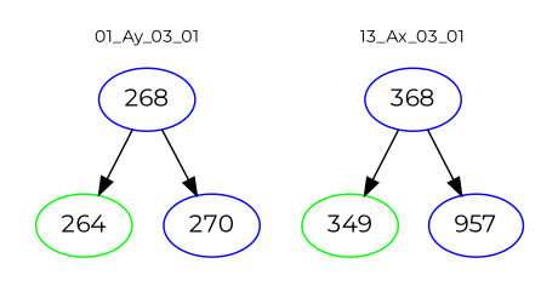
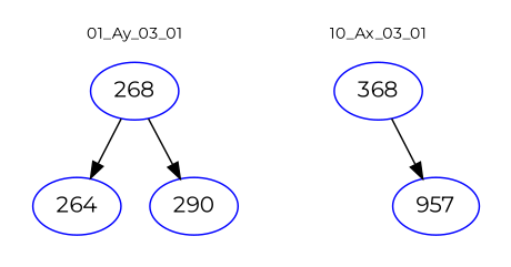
  digraph {
    fontname=Montserrat
    node [color=blue fontname=Montserrat]
    edge [color=black fontname=Montserrat]
    n1 [label=268]
-   n2 [color=green label=264]
-   n3 [label=270]
+   n2 [label=264]
+   n3 [label=290]
    n4 [label=368]
-   n5 [color=green label=349]
    n6 [label=957]
    subgraph cluster_1 {
      color=white
      fontsize=10
      label="01_Ay_03_01"
      n1
      n2
      n3
    }
    subgraph cluster_2 {
      color=white
      fontsize=10
-     label="13_Ax_03_01"
+     label="10_Ax_03_01"
      n4
-     n5
      n6
    }
    n1 -> n2
    n1 -> n3
-   n4 -> n5
    n4 -> n6
  }
